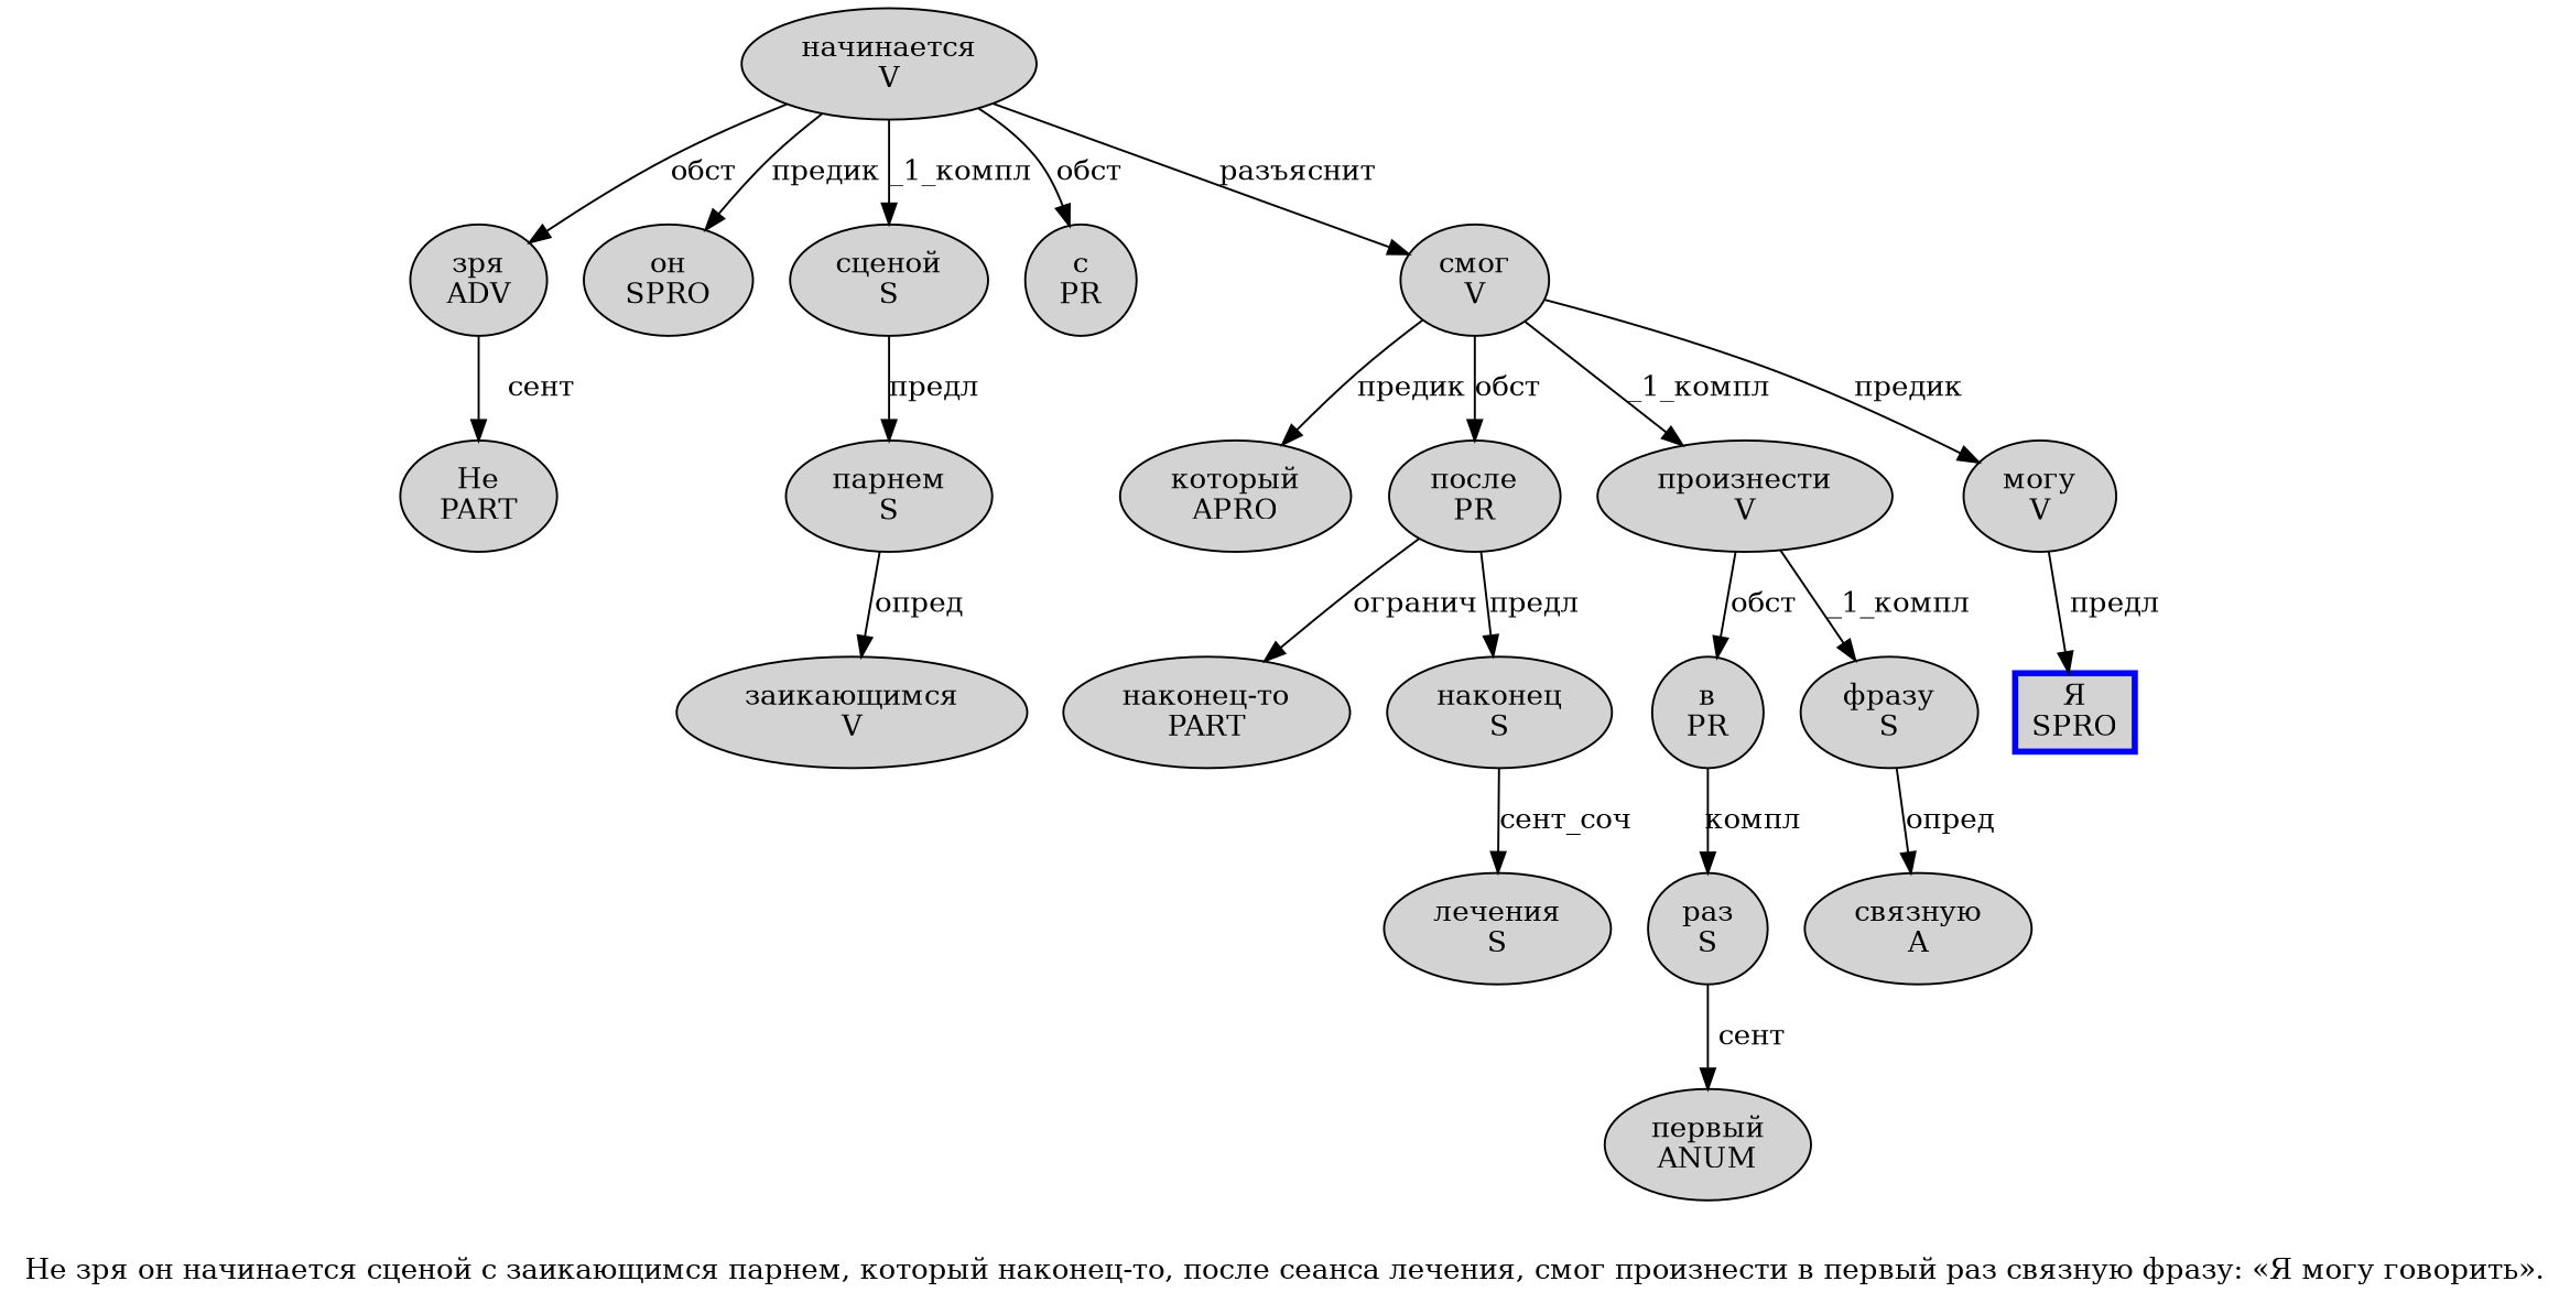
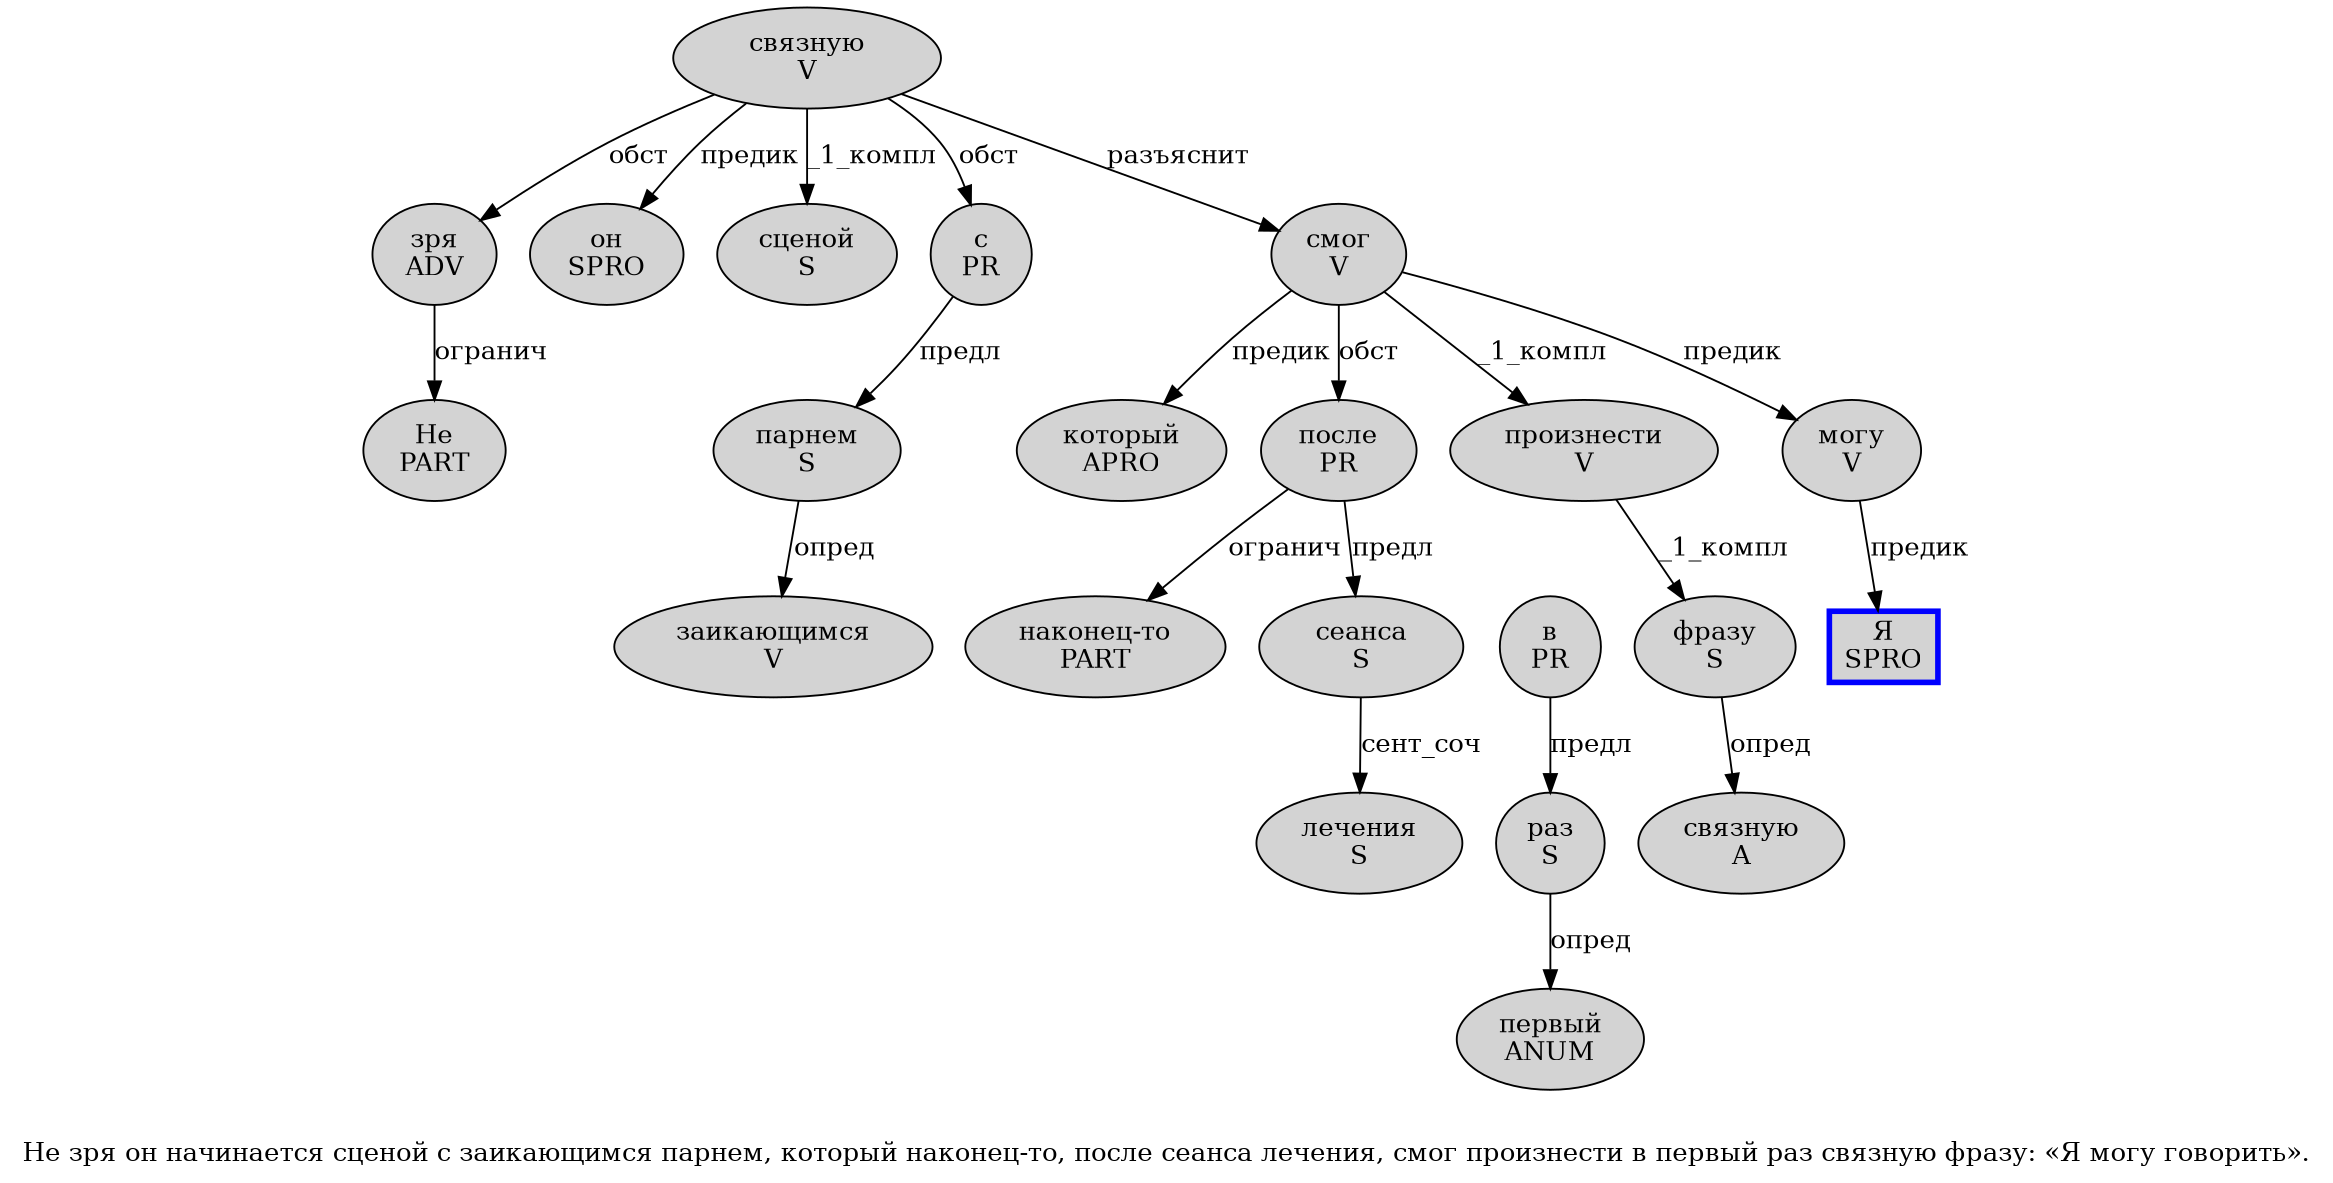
  digraph {
    label="Не зря он начинается сценой с заикающимся парнем, который наконец-то, после сеанса лечения, смог произнести в первый раз связную фразу: «Я могу говорить»."
    node [fillcolor=lightgray penwidth=1 shape=ellipse style=filled]
    n1 [label="Не\nPART"]
    n2 [label="зря\nADV"]
    n3 [label="он\nSPRO"]
-   n4 [label="начинается\nV"]
+   n4 [label="связную\nV"]
    n5 [label="сценой\nS"]
    n6 [label="с\nPR"]
    n7 [label="смог\nV"]
    n8 [label="парнем\nS"]
    n9 [label="который\nAPRO"]
    n10 [label="после\nPR"]
    n11 [label="произнести\nV"]
    n12 [label="могу\nV"]
    n13 [label="заикающимся\nV"]
    n14 [label="наконец-то\nPART"]
-   n15 [label="наконец\nS"]
+   n15 [label="сеанса\nS"]
    n16 [label="лечения\nS"]
    n17 [label="в\nPR"]
    n18 [label="фразу\nS"]
    n19 [color=blue label="Я\nSPRO" penwidth=3 shape=box]
    n20 [label="раз\nS"]
    n21 [label="связную\nA"]
    n22 [label="первый\nANUM"]
-   n2 -> n1 [label="сент"]
+   n2 -> n1 [label="огранич"]
    n4 -> n2 [label="обст"]
    n4 -> n3 [label="предик"]
    n4 -> n5 [label="_1_компл"]
    n4 -> n6 [label="обст"]
    n4 -> n7 [label="разъяснит"]
-   n5 -> n8 [label="предл"]
+   n6 -> n8 [label="предл"]
    n7 -> n9 [label="предик"]
    n7 -> n10 [label="обст"]
    n7 -> n11 [label="_1_компл"]
    n7 -> n12 [label="предик"]
    n8 -> n13 [label="опред"]
    n10 -> n14 [label="огранич"]
    n10 -> n15 [label="предл"]
-   n11 -> n17 [label="обст"]
    n11 -> n18 [label="_1_компл"]
-   n12 -> n19 [label="предл"]
+   n12 -> n19 [label="предик"]
    n15 -> n16 [label="сент_соч"]
-   n17 -> n20 [label="компл"]
+   n17 -> n20 [label="предл"]
    n18 -> n21 [label="опред"]
-   n20 -> n22 [label="сент"]
+   n20 -> n22 [label="опред"]
  }
